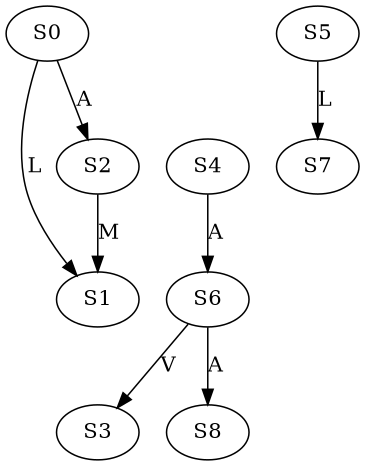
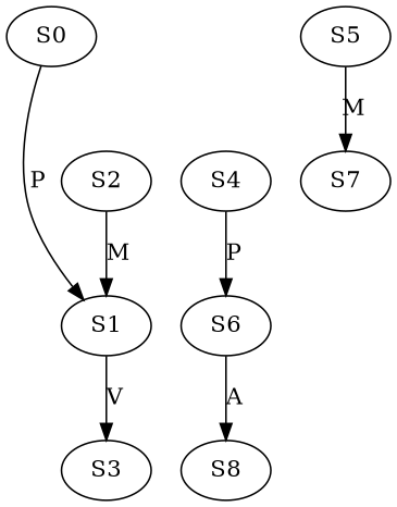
  strict digraph {
    S0
    S1
    S2
    S3
    S4
    S6
    S5
    S7
    S8
-   S0 -> S1 [label=L]
-   S0 -> S2 [label=A]
-   S6 -> S3 [label=V]
+   S0 -> S1 [label=P]
+   S1 -> S3 [label=V]
    S2 -> S1 [label=M]
-   S4 -> S6 [label=A]
+   S4 -> S6 [label=P]
    S6 -> S8 [label=A]
-   S5 -> S7 [label=L]
+   S5 -> S7 [label=M]
  }
